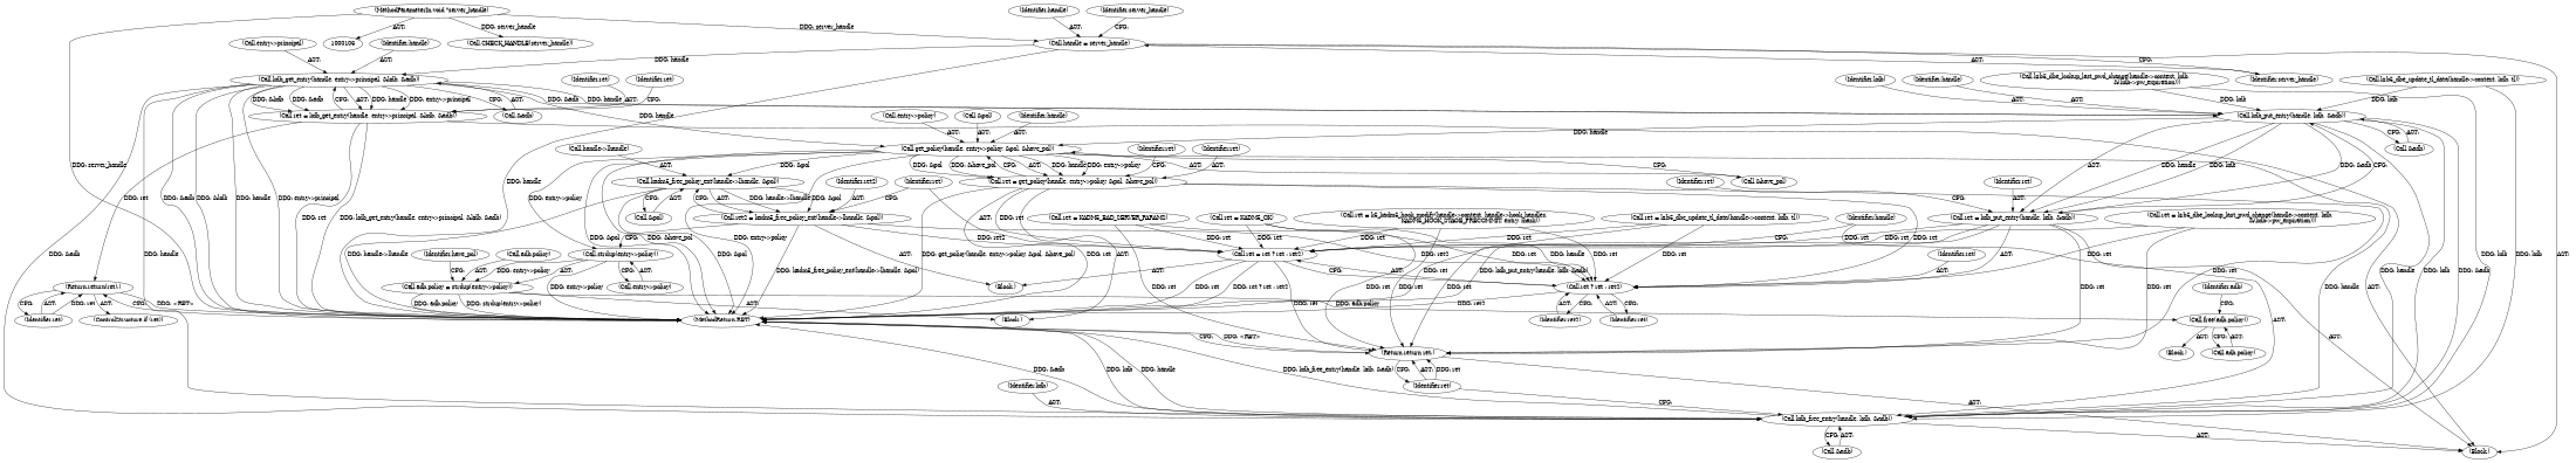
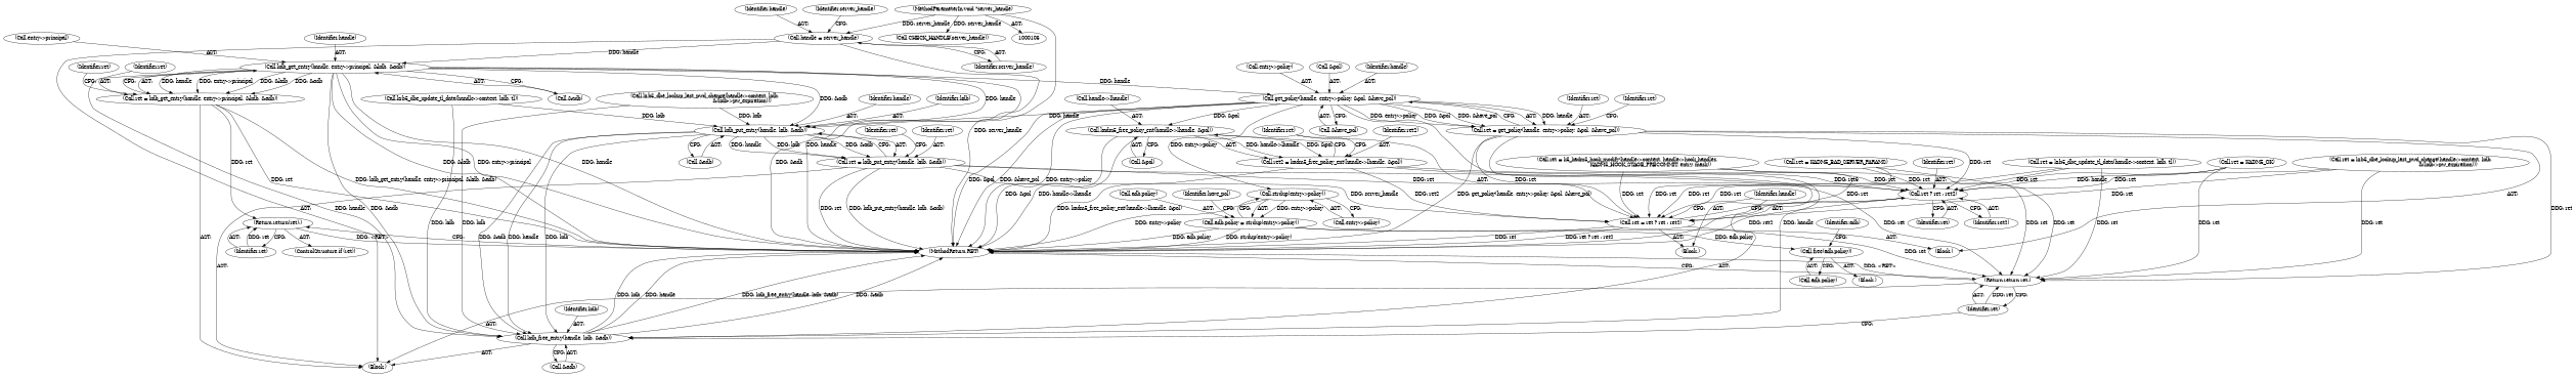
  digraph {
    n1 [label="(Call,kdb_get_entry(handle, entry->principal, &kdb, &adb))"]
    n2 [label="(Call,ret = kdb_get_entry(handle, entry->principal, &kdb, &adb))"]
    n3 [label="(Call,get_policy(handle, entry->policy, &pol, &have_pol))"]
    n4 [label="(Call,kdb_put_entry(handle, kdb, &adb))"]
    n5 [label="(Call,kdb_free_entry(handle, kdb, &adb))"]
    n6 [label="(Call,&adb)"]
    n7 [label="(MethodReturn,RET)"]
    n8 [label="(Block,)"]
    n9 [label="(Return,return(ret);)"]
    n10 [label="(Call,ret = get_policy(handle, entry->policy, &pol, &have_pol))"]
    n11 [label="(Call,strdup(entry->policy))"]
    n12 [label="(Call,kadm5_free_policy_ent(handle->lhandle, &pol))"]
    n13 [label="(Call,&have_pol)"]
    n14 [label="(Call,ret = kdb_put_entry(handle, kdb, &adb))"]
    n15 [label="(Call,&adb)"]
    n16 [label="(Call,&adb)"]
    n17 [label="(Return,return ret;)"]
    n18 [label="(Call,handle = server_handle)"]
    n19 [label="(Identifier,server_handle)"]
    n20 [label="(MethodParameterIn,void *server_handle)"]
    n21 [label="(Call,CHECK_HANDLE(server_handle))"]
    1000106
    n23 [label="(Identifier,ret)"]
    n24 [label="(ControlStructure,if (ret))"]
    n25 [label="(Call,ret = ret ? ret : ret2)"]
    n26 [label="(Call,ret ? ret : ret2)"]
    n27 [label="(Block,)"]
    n28 [label="(Call,adb.policy = strdup(entry->policy))"]
    n29 [label="(Call,entry->policy)"]
    n30 [label="(Call,ret2 = kadm5_free_policy_ent(handle->lhandle, &pol))"]
    n31 [label="(Call,&pol)"]
    n32 [label="(Block,)"]
    n33 [label="(Identifier,ret)"]
    n34 [label="(Identifier,ret)"]
    n35 [label="(Identifier,ret2)"]
    n36 [label="(Call,free(adb.policy))"]
    n37 [label="(Block,)"]
    n38 [label="(Call,adb.policy)"]
    n39 [label="(Call,adb.policy)"]
    n40 [label="(Identifier,kdb)"]
    n41 [label="(Call,ret = krb5_dbe_lookup_last_pwd_change(handle->context, kdb,\n                                                  &(kdb->pw_expiration)))"]
    n42 [label="(Identifier,handle)"]
    n43 [label="(Identifier,ret)"]
    n44 [label="(Identifier,ret)"]
    n45 [label="(Identifier,ret)"]
    n46 [label="(Call,entry->principal)"]
    n47 [label="(Call,krb5_dbe_lookup_last_pwd_change(handle->context, kdb,\n                                                  &(kdb->pw_expiration)))"]
    n48 [label="(Identifier,ret)"]
    n49 [label="(Call,krb5_dbe_update_tl_data(handle->context, kdb, tl))"]
    n50 [label="(Call,entry->policy)"]
    n51 [label="(Identifier,handle)"]
    n52 [label="(Call,&pol)"]
    n53 [label="(Identifier,ret2)"]
    n54 [label="(Identifier,handle)"]
    n55 [label="(Identifier,handle)"]
    n56 [label="(Identifier,server_handle)"]
    n57 [label="(Call,ret = k5_kadm5_hook_modify(handle->context, handle->hook_handles,\n                               KADM5_HOOK_STAGE_PRECOMMIT, entry, mask))"]
    n58 [label="(Identifier,ret)"]
    n59 [label="(Identifier,ret)"]
    n60 [label="(Identifier,handle)"]
    n61 [label="(Identifier,ret)"]
    n62 [label="(Call,ret = KADM5_OK)"]
    n63 [label="(Identifier,have_pol)"]
    n64 [label="(Call,handle->lhandle)"]
    n65 [label="(Identifier,adb)"]
    n66 [label="(Call,ret = KADM5_BAD_SERVER_PARAMS)"]
    n67 [label="(Call,ret = krb5_dbe_update_tl_data(handle->context, kdb, tl))"]
    n68 [label="(Identifier,ret)"]
    n69 [label="(Identifier,kdb)"]
    n1 -> n2 [label="AST: "]
    n1 -> n2 [label="DDG: handle"]
    n1 -> n2 [label="DDG: entry->principal"]
    n1 -> n2 [label="DDG: &kdb"]
    n1 -> n2 [label="DDG: &adb"]
    n1 -> n3 [label="DDG: handle"]
    n1 -> n4 [label="DDG: handle"]
    n1 -> n4 [label="DDG: &adb"]
    n1 -> n5 [label="DDG: handle"]
    n1 -> n5 [label="DDG: &adb"]
    n1 -> n6 [label="CFG: "]
    n1 -> n7 [label="DDG: &kdb"]
    n1 -> n7 [label="DDG: handle"]
    n1 -> n7 [label="DDG: &adb"]
    n1 -> n7 [label="DDG: entry->principal"]
    n2 -> n1 [label="CFG: "]
    n2 -> n7 [label="DDG: ret"]
    n2 -> n7 [label="DDG: kdb_get_entry(handle, entry->principal, &kdb, &adb)"]
    n2 -> n8 [label="AST: "]
    n2 -> n9 [label="DDG: ret"]
-   n4 -> n3 [label="DDG: handle"]
+   n3 -> n4 [label="DDG: handle"]
    n3 -> n5 [label="DDG: handle"]
    n3 -> n7 [label="DDG: entry->policy"]
    n3 -> n7 [label="DDG: &pol"]
    n3 -> n7 [label="DDG: &have_pol"]
    n3 -> n10 [label="AST: "]
    n3 -> n10 [label="DDG: handle"]
    n3 -> n10 [label="DDG: entry->policy"]
    n3 -> n10 [label="DDG: &pol"]
    n3 -> n10 [label="DDG: &have_pol"]
    n3 -> n11 [label="DDG: entry->policy"]
    n3 -> n12 [label="DDG: &pol"]
    n3 -> n13 [label="CFG: "]
    n4 -> n5 [label="DDG: handle"]
    n4 -> n5 [label="DDG: kdb"]
    n4 -> n5 [label="DDG: &adb"]
    n4 -> n14 [label="AST: "]
    n4 -> n14 [label="DDG: handle"]
    n4 -> n14 [label="DDG: kdb"]
    n4 -> n14 [label="DDG: &adb"]
    n4 -> n15 [label="CFG: "]
    n5 -> n7 [label="DDG: kdb"]
    n5 -> n7 [label="DDG: handle"]
    n5 -> n7 [label="DDG: kdb_free_entry(handle, kdb, &adb)"]
    n5 -> n7 [label="DDG: &adb"]
    n5 -> n8 [label="AST: "]
    n5 -> n16 [label="CFG: "]
    n6 -> n1 [label="AST: "]
    n7 -> n9 [label="CFG: "]
    n7 -> n17 [label="CFG: "]
    n9 -> n7 [label="DDG: <RET>"]
    n9 -> n23 [label="CFG: "]
    n9 -> n24 [label="AST: "]
    n10 -> n3 [label="CFG: "]
    n10 -> n7 [label="DDG: get_policy(handle, entry->policy, &pol, &have_pol)"]
    n10 -> n7 [label="DDG: ret"]
    n10 -> n17 [label="DDG: ret"]
    n10 -> n25 [label="DDG: ret"]
    n10 -> n26 [label="DDG: ret"]
    n10 -> n27 [label="AST: "]
    n11 -> n7 [label="DDG: entry->policy"]
    n11 -> n28 [label="AST: "]
    n11 -> n28 [label="DDG: entry->policy"]
    n11 -> n29 [label="CFG: "]
    n12 -> n7 [label="DDG: &pol"]
    n12 -> n7 [label="DDG: handle->lhandle"]
    n12 -> n30 [label="AST: "]
    n12 -> n30 [label="DDG: handle->lhandle"]
    n12 -> n30 [label="DDG: &pol"]
    n12 -> n31 [label="CFG: "]
    n13 -> n3 [label="AST: "]
    n14 -> n4 [label="CFG: "]
    n14 -> n7 [label="DDG: ret"]
    n14 -> n7 [label="DDG: kdb_put_entry(handle, kdb, &adb)"]
    n14 -> n8 [label="AST: "]
    n14 -> n17 [label="DDG: ret"]
-   n14 -> n25 [label="DDG: ret"]
-   n14 -> n26 [label="AST: "]
+   n14 -> n25 [label="DDG: server_handle"]
+   n14 -> n26 [label="DDG: ret"]
    n15 -> n4 [label="AST: "]
    n16 -> n5 [label="AST: "]
    n17 -> n7 [label="DDG: <RET>"]
    n17 -> n8 [label="AST: "]
    n17 -> n33 [label="CFG: "]
    n18 -> n1 [label="DDG: handle"]
    n18 -> n7 [label="DDG: handle"]
    n18 -> n8 [label="AST: "]
    n18 -> n19 [label="CFG: "]
    n19 -> n18 [label="AST: "]
    n20 -> n7 [label="DDG: server_handle"]
    n20 -> n18 [label="DDG: server_handle"]
    n20 -> n21 [label="DDG: server_handle"]
    n20 -> 1000106 [label="AST: "]
    n23 -> n9 [label="AST: "]
    n23 -> n9 [label="DDG: ret"]
    n25 -> n7 [label="DDG: ret"]
    n25 -> n7 [label="DDG: ret ? ret : ret2"]
    n25 -> n17 [label="DDG: ret"]
    n25 -> n26 [label="CFG: "]
    n25 -> n32 [label="AST: "]
    n26 -> n7 [label="DDG: ret2"]
    n26 -> n25 [label="AST: "]
    n26 -> n34 [label="CFG: "]
    n26 -> n35 [label="CFG: "]
    n28 -> n7 [label="DDG: adb.policy"]
    n28 -> n7 [label="DDG: strdup(entry->policy)"]
-   n30 -> n11 [label="CFG: "]
+   n28 -> n11 [label="CFG: "]
    n28 -> n27 [label="AST: "]
    n28 -> n36 [label="DDG: adb.policy"]
    n29 -> n11 [label="AST: "]
    n30 -> n7 [label="DDG: kadm5_free_policy_ent(handle->lhandle, &pol)"]
    n30 -> n12 [label="CFG: "]
    n30 -> n25 [label="DDG: ret2"]
-   n30 -> n26 [label="DDG: ret2"]
+   n30 -> n26 [label="DDG: ret6"]
    n30 -> n32 [label="AST: "]
    n31 -> n12 [label="AST: "]
    n33 -> n5 [label="CFG: "]
    n33 -> n17 [label="AST: "]
    n33 -> n17 [label="DDG: ret"]
    n34 -> n26 [label="AST: "]
    n35 -> n26 [label="AST: "]
    n36 -> n37 [label="AST: "]
    n36 -> n38 [label="CFG: "]
    n38 -> n36 [label="AST: "]
    n39 -> n28 [label="AST: "]
    n40 -> n5 [label="AST: "]
    n41 -> n17 [label="DDG: ret"]
    n41 -> n25 [label="DDG: ret"]
    n41 -> n26 [label="DDG: ret"]
    n42 -> n5 [label="AST: "]
    n42 -> n25 [label="CFG: "]
    n43 -> n14 [label="CFG: "]
    n44 -> n10 [label="AST: "]
    n45 -> n2 [label="CFG: "]
    n46 -> n1 [label="AST: "]
    n47 -> n4 [label="DDG: kdb"]
    n47 -> n5 [label="DDG: kdb"]
    n48 -> n2 [label="AST: "]
    n49 -> n4 [label="DDG: kdb"]
    n49 -> n5 [label="DDG: kdb"]
    n50 -> n3 [label="AST: "]
    n51 -> n4 [label="AST: "]
    n52 -> n3 [label="AST: "]
    n53 -> n30 [label="AST: "]
    n54 -> n18 [label="AST: "]
    n55 -> n3 [label="AST: "]
    n56 -> n18 [label="CFG: "]
    n57 -> n17 [label="DDG: ret"]
    n57 -> n25 [label="DDG: ret"]
    n57 -> n26 [label="DDG: ret"]
    n58 -> n10 [label="CFG: "]
    n59 -> n26 [label="AST: "]
    n60 -> n1 [label="AST: "]
    n61 -> n25 [label="AST: "]
    n61 -> n30 [label="CFG: "]
    n62 -> n17 [label="DDG: ret"]
    n62 -> n25 [label="DDG: ret"]
    n62 -> n26 [label="DDG: handle"]
    n63 -> n28 [label="CFG: "]
    n64 -> n12 [label="AST: "]
    n65 -> n36 [label="CFG: "]
    n66 -> n17 [label="DDG: ret"]
    n66 -> n25 [label="DDG: ret"]
    n66 -> n26 [label="DDG: ret"]
    n67 -> n17 [label="DDG: ret"]
    n67 -> n25 [label="DDG: ret"]
    n67 -> n26 [label="DDG: ret"]
    n68 -> n14 [label="AST: "]
    n69 -> n4 [label="AST: "]
  }
